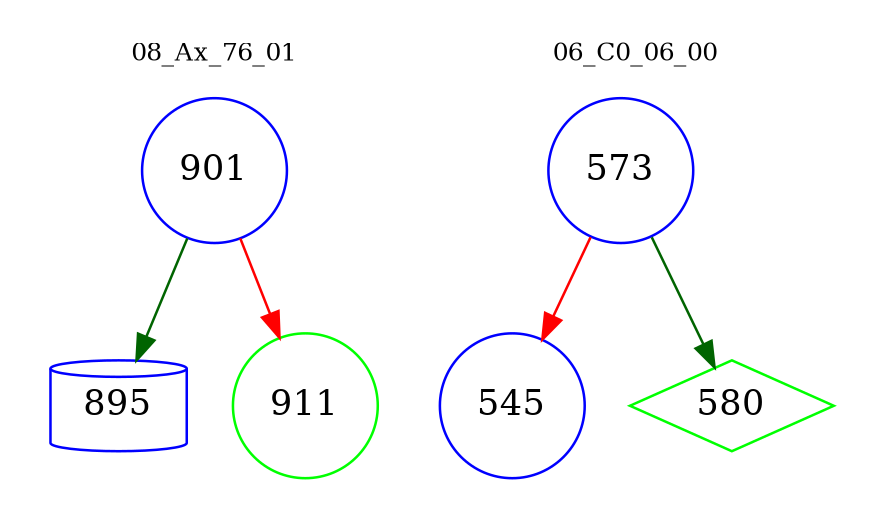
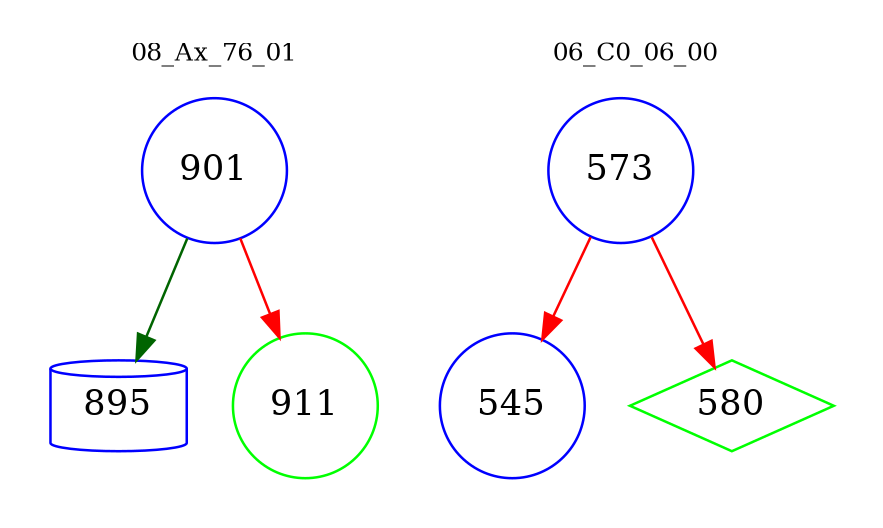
  digraph {
    node [color=blue shape=circle]
    edge [color=darkgreen]
    n1 [label=901]
    n2 [label=895 shape=cylinder]
    n3 [color=green label=911]
    n4 [label=573]
    n5 [label=545]
    n6 [color=green label=580 shape=diamond]
    subgraph cluster_1 {
      color=white
      fontsize=10
      label="08_Ax_76_01"
      n1
      n2
      n3
    }
    subgraph cluster_2 {
      color=white
      fontsize=10
      label="06_C0_06_00"
      n4
      n5
      n6
    }
    n1 -> n2
    n1 -> n3 [color=red]
    n4 -> n5 [color=red]
-   n4 -> n6
+   n4 -> n6 [color=red]
  }
